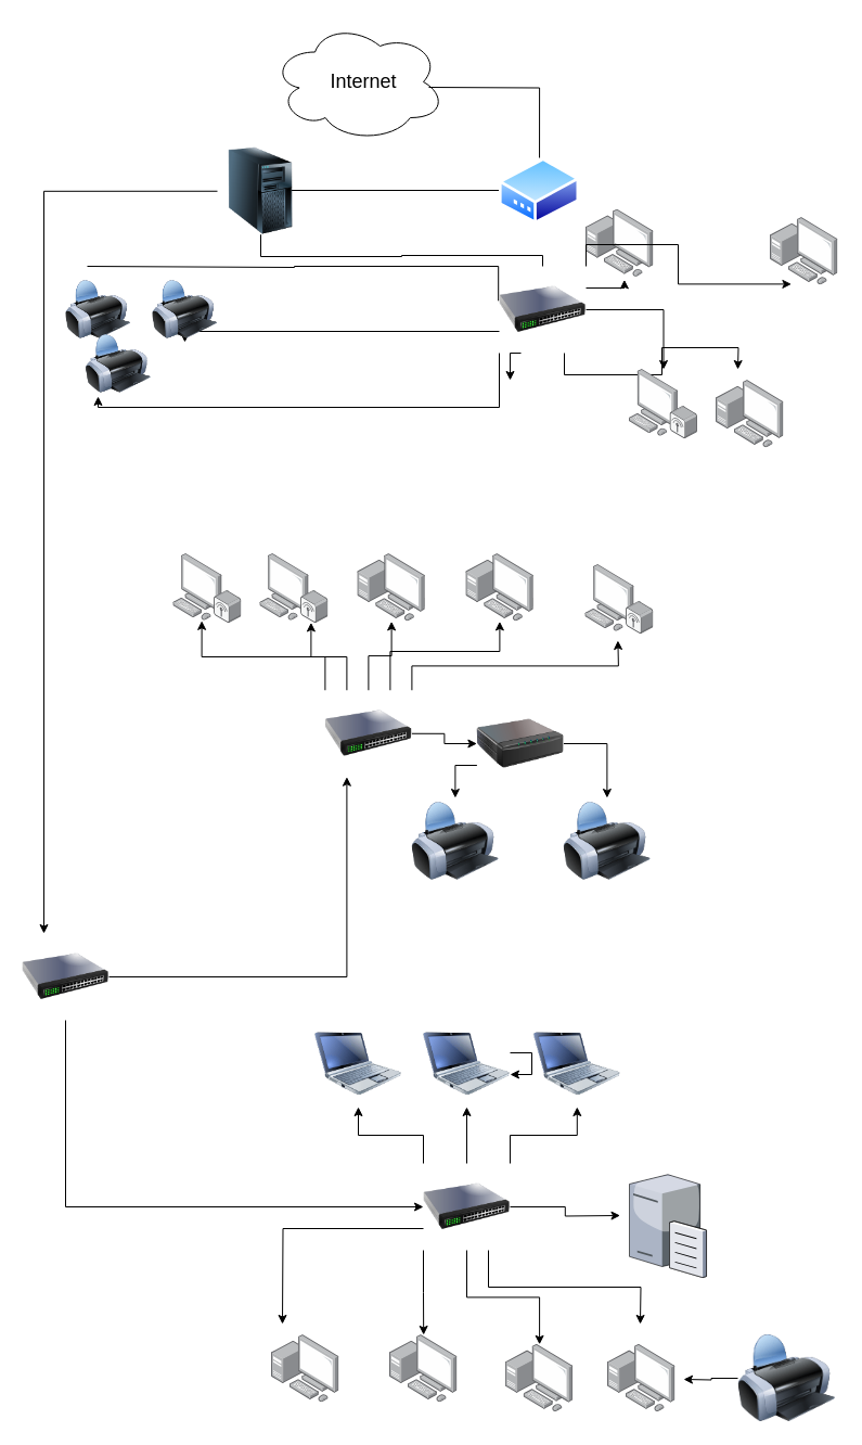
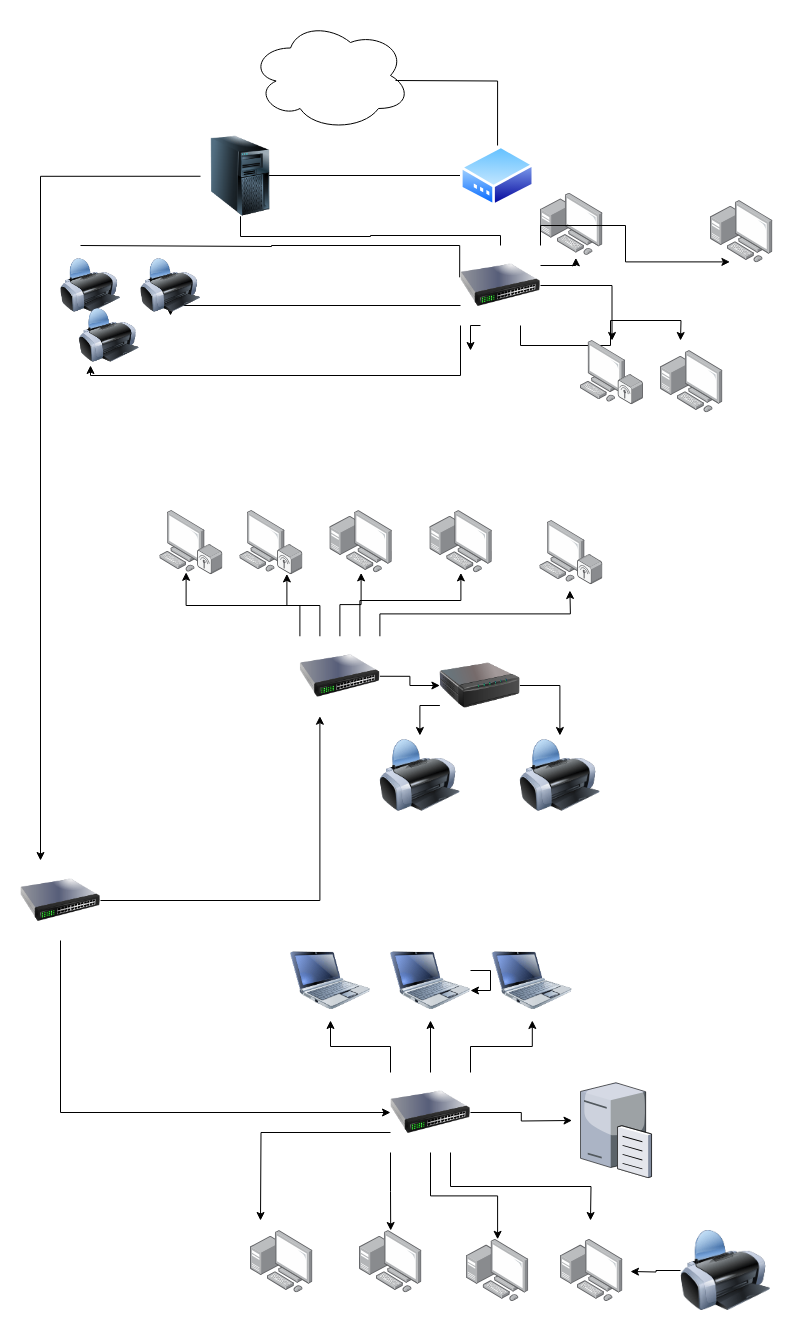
  <mxCell id="0" />
  <mxCell id="1" parent="0" />
  <mxCell id="2" value="" style="ellipse;shape=cloud;whiteSpace=wrap;html=1;" parent="1" vertex="1"><mxGeometry x="250" y="20" width="160" height="110" as="geometry" /></mxCell>
- <mxCell id="3" value="&lt;font style=&quot;font-size: 18px;&quot;&gt;Internet&lt;/font&gt;" style="text;html=1;align=center;verticalAlign=middle;whiteSpace=wrap;rounded=0;" parent="1" vertex="1"><mxGeometry x="290" y="50" width="90" height="50" as="geometry" /></mxCell>
  <mxCell id="4" value="" style="edgeStyle=orthogonalEdgeStyle;rounded=0;orthogonalLoop=1;jettySize=auto;html=1;exitX=0.875;exitY=0.5;exitDx=0;exitDy=0;exitPerimeter=0;endArrow=none;endFill=0;" parent="1" target="6" edge="1"><mxGeometry relative="1" as="geometry"><mxPoint x="565" y="205" as="targetPoint" /><mxPoint x="395" y="80" as="sourcePoint" /></mxGeometry></mxCell>
  <mxCell id="5" style="edgeStyle=orthogonalEdgeStyle;rounded=0;orthogonalLoop=1;jettySize=auto;html=1;endArrow=none;endFill=0;" parent="1" source="6" edge="1"><mxGeometry relative="1" as="geometry"><mxPoint x="230" y="175" as="targetPoint" /><Array as="points"><mxPoint x="261" y="176" /></Array></mxGeometry></mxCell>
  <mxCell id="6" value="" style="image;aspect=fixed;perimeter=ellipsePerimeter;html=1;align=center;shadow=0;dashed=0;spacingTop=3;image=img/lib/active_directory/modem.svg;" parent="1" vertex="1"><mxGeometry x="460" y="145" width="74.1" height="61.5" as="geometry" /></mxCell>
  <mxCell id="7" style="edgeStyle=orthogonalEdgeStyle;rounded=0;orthogonalLoop=1;jettySize=auto;html=1;exitX=0.5;exitY=1;exitDx=0;exitDy=0;endArrow=none;endFill=0;" parent="1" source="9" edge="1"><mxGeometry relative="1" as="geometry"><mxPoint x="500" y="245" as="targetPoint" /><Array as="points"><mxPoint x="240" y="236" /><mxPoint x="370" y="236" /><mxPoint x="370" y="235" /><mxPoint x="500" y="235" /></Array></mxGeometry></mxCell>
  <mxCell id="8" style="edgeStyle=orthogonalEdgeStyle;rounded=0;orthogonalLoop=1;jettySize=auto;html=1;exitX=0;exitY=0.5;exitDx=0;exitDy=0;entryX=0.25;entryY=0;entryDx=0;entryDy=0;" edge="1" parent="1" source="9" target="64"><mxGeometry relative="1" as="geometry"><mxPoint x="40" y="710" as="targetPoint" /></mxGeometry></mxCell>
  <mxCell id="9" value="" style="image;html=1;image=img/lib/clip_art/computers/Server_Tower_128x128.png" parent="1" vertex="1"><mxGeometry x="200" y="135.75" width="80" height="80" as="geometry" /></mxCell>
  <mxCell id="10" style="edgeStyle=orthogonalEdgeStyle;rounded=0;orthogonalLoop=1;jettySize=auto;html=1;endArrow=none;endFill=0;exitX=-0.01;exitY=0.398;exitDx=0;exitDy=0;exitPerimeter=0;" parent="1" edge="1"><mxGeometry relative="1" as="geometry"><mxPoint x="80" y="245" as="targetPoint" /><mxPoint x="459.2" y="276.84" as="sourcePoint" /><Array as="points"><mxPoint x="459" y="245" /><mxPoint x="271" y="245" /><mxPoint x="271" y="246" /></Array></mxGeometry></mxCell>
  <mxCell id="11" style="edgeStyle=orthogonalEdgeStyle;rounded=0;orthogonalLoop=1;jettySize=auto;html=1;exitX=0;exitY=0.75;exitDx=0;exitDy=0;entryX=0.5;entryY=1;entryDx=0;entryDy=0;" parent="1" target="13" edge="1"><mxGeometry relative="1" as="geometry"><Array as="points"><mxPoint x="170" y="305" /></Array><mxPoint x="460" y="305" as="sourcePoint" /></mxGeometry></mxCell>
  <mxCell id="12" style="edgeStyle=orthogonalEdgeStyle;rounded=0;orthogonalLoop=1;jettySize=auto;html=1;exitX=0;exitY=1;exitDx=0;exitDy=0;entryX=0.25;entryY=1;entryDx=0;entryDy=0;" parent="1" edge="1"><mxGeometry relative="1" as="geometry"><Array as="points"><mxPoint x="90" y="375" /></Array><mxPoint x="460" y="325" as="sourcePoint" /><mxPoint x="90" y="365" as="targetPoint" /></mxGeometry></mxCell>
  <mxCell id="13" value="" style="image;html=1;image=img/lib/clip_art/computers/Printer_128x128.png" parent="1" vertex="1"><mxGeometry x="140" y="255" width="60" height="60" as="geometry" /></mxCell>
  <mxCell id="14" value="" style="image;html=1;image=img/lib/clip_art/computers/Printer_128x128.png" parent="1" vertex="1"><mxGeometry x="60" y="255" width="60" height="60" as="geometry" /></mxCell>
  <mxCell id="15" value="" style="image;html=1;image=img/lib/clip_art/computers/Printer_128x128.png" parent="1" vertex="1"><mxGeometry x="78.7" y="305" width="60" height="60" as="geometry" /></mxCell>
  <mxCell id="16" value="" style="image;points=[];aspect=fixed;html=1;align=center;shadow=0;dashed=0;image=img/lib/allied_telesis/computer_and_terminals/Personal_Computer_with_Server.svg;" parent="1" vertex="1"><mxGeometry x="660" y="350" width="62.4" height="62.4" as="geometry" /></mxCell>
  <mxCell id="17" value="" style="image;points=[];aspect=fixed;html=1;align=center;shadow=0;dashed=0;image=img/lib/allied_telesis/computer_and_terminals/Personal_Computer_with_Server.svg;" parent="1" vertex="1"><mxGeometry x="540" y="192.6" width="62.4" height="62.4" as="geometry" /></mxCell>
  <mxCell id="18" value="" style="image;points=[];aspect=fixed;html=1;align=center;shadow=0;dashed=0;image=img/lib/allied_telesis/computer_and_terminals/Personal_Computer_with_Server.svg;" parent="1" vertex="1"><mxGeometry x="710" y="200" width="62.4" height="62.4" as="geometry" /></mxCell>
  <mxCell id="19" style="edgeStyle=orthogonalEdgeStyle;rounded=0;orthogonalLoop=1;jettySize=auto;html=1;exitX=0.5;exitY=0;exitDx=0;exitDy=0;" edge="1" parent="1" source="23" target="33"><mxGeometry relative="1" as="geometry" /></mxCell>
  <mxCell id="20" style="edgeStyle=orthogonalEdgeStyle;rounded=0;orthogonalLoop=1;jettySize=auto;html=1;exitX=1;exitY=0;exitDx=0;exitDy=0;" edge="1" parent="1" source="23"><mxGeometry relative="1" as="geometry"><mxPoint x="569.4" y="590" as="targetPoint" /></mxGeometry></mxCell>
  <mxCell id="21" style="edgeStyle=orthogonalEdgeStyle;rounded=0;orthogonalLoop=1;jettySize=auto;html=1;exitX=0.75;exitY=0;exitDx=0;exitDy=0;" edge="1" parent="1" source="23" target="34"><mxGeometry relative="1" as="geometry"><Array as="points"><mxPoint x="359.4" y="600" /><mxPoint x="460.4" y="600" /></Array></mxGeometry></mxCell>
  <mxCell id="22" style="edgeStyle=orthogonalEdgeStyle;rounded=0;orthogonalLoop=1;jettySize=auto;html=1;exitX=1;exitY=0.5;exitDx=0;exitDy=0;entryX=0;entryY=0.5;entryDx=0;entryDy=0;" edge="1" parent="1" source="23" target="40"><mxGeometry relative="1" as="geometry" /></mxCell>
  <mxCell id="23" value="" style="image;html=1;image=img/lib/clip_art/networking/Switch_128x128.png" vertex="1" parent="1"><mxGeometry x="299.4" y="635.75" width="80" height="80" as="geometry" /></mxCell>
  <mxCell id="24" style="edgeStyle=orthogonalEdgeStyle;rounded=0;orthogonalLoop=1;jettySize=auto;html=1;exitX=0.25;exitY=1;exitDx=0;exitDy=0;" edge="1" parent="1" source="27"><mxGeometry relative="1" as="geometry"><mxPoint x="470" y="350" as="targetPoint" /></mxGeometry></mxCell>
  <mxCell id="25" style="edgeStyle=orthogonalEdgeStyle;rounded=0;orthogonalLoop=1;jettySize=auto;html=1;exitX=1;exitY=0.5;exitDx=0;exitDy=0;" edge="1" parent="1" source="27" target="30"><mxGeometry relative="1" as="geometry"><mxPoint x="750" y="120" as="targetPoint" /></mxGeometry></mxCell>
  <mxCell id="26" style="edgeStyle=orthogonalEdgeStyle;rounded=0;orthogonalLoop=1;jettySize=auto;html=1;exitX=0.75;exitY=1;exitDx=0;exitDy=0;" edge="1" parent="1" source="27"><mxGeometry relative="1" as="geometry"><mxPoint x="680" y="340" as="targetPoint" /></mxGeometry></mxCell>
  <mxCell id="27" value="" style="image;html=1;image=img/lib/clip_art/networking/Switch_128x128.png" vertex="1" parent="1"><mxGeometry x="460" y="245" width="80" height="80" as="geometry" /></mxCell>
  <mxCell id="28" style="edgeStyle=orthogonalEdgeStyle;rounded=0;orthogonalLoop=1;jettySize=auto;html=1;exitX=1;exitY=0;exitDx=0;exitDy=0;entryX=0.311;entryY=0.984;entryDx=0;entryDy=0;entryPerimeter=0;" edge="1" parent="1" source="27" target="18"><mxGeometry relative="1" as="geometry" /></mxCell>
  <mxCell id="29" style="edgeStyle=orthogonalEdgeStyle;rounded=0;orthogonalLoop=1;jettySize=auto;html=1;exitX=1;exitY=0.25;exitDx=0;exitDy=0;entryX=0.567;entryY=1.038;entryDx=0;entryDy=0;entryPerimeter=0;" edge="1" parent="1" source="27" target="17"><mxGeometry relative="1" as="geometry" /></mxCell>
  <mxCell id="30" value="" style="image;points=[];aspect=fixed;html=1;align=center;shadow=0;dashed=0;image=img/lib/allied_telesis/computer_and_terminals/Personal_Computer_Wireless.svg;" vertex="1" parent="1"><mxGeometry x="580" y="340" width="63" height="64.2" as="geometry" /></mxCell>
  <mxCell id="31" value="" style="image;points=[];aspect=fixed;html=1;align=center;shadow=0;dashed=0;image=img/lib/allied_telesis/computer_and_terminals/Personal_Computer_Wireless.svg;" vertex="1" parent="1"><mxGeometry x="159.4" y="510" width="63" height="64.2" as="geometry" /></mxCell>
  <mxCell id="32" value="" style="image;points=[];aspect=fixed;html=1;align=center;shadow=0;dashed=0;image=img/lib/allied_telesis/computer_and_terminals/Personal_Computer_Wireless.svg;" vertex="1" parent="1"><mxGeometry x="239.4" y="510" width="63" height="64.2" as="geometry" /></mxCell>
  <mxCell id="33" value="" style="image;points=[];aspect=fixed;html=1;align=center;shadow=0;dashed=0;image=img/lib/allied_telesis/computer_and_terminals/Personal_Computer_with_Server.svg;" vertex="1" parent="1"><mxGeometry x="329.4" y="510" width="62.4" height="62.4" as="geometry" /></mxCell>
  <mxCell id="34" value="" style="image;points=[];aspect=fixed;html=1;align=center;shadow=0;dashed=0;image=img/lib/allied_telesis/computer_and_terminals/Personal_Computer_with_Server.svg;" vertex="1" parent="1"><mxGeometry x="429.4" y="510" width="62.4" height="62.4" as="geometry" /></mxCell>
  <mxCell id="35" value="" style="image;points=[];aspect=fixed;html=1;align=center;shadow=0;dashed=0;image=img/lib/allied_telesis/computer_and_terminals/Personal_Computer_Wireless.svg;" vertex="1" parent="1"><mxGeometry x="539.4" y="520" width="63" height="64.2" as="geometry" /></mxCell>
  <mxCell id="36" style="edgeStyle=orthogonalEdgeStyle;rounded=0;orthogonalLoop=1;jettySize=auto;html=1;exitX=0;exitY=0;exitDx=0;exitDy=0;entryX=0.416;entryY=0.963;entryDx=0;entryDy=0;entryPerimeter=0;" edge="1" parent="1" source="23" target="31"><mxGeometry relative="1" as="geometry" /></mxCell>
  <mxCell id="37" style="edgeStyle=orthogonalEdgeStyle;rounded=0;orthogonalLoop=1;jettySize=auto;html=1;exitX=0.25;exitY=0;exitDx=0;exitDy=0;entryX=0.746;entryY=0.988;entryDx=0;entryDy=0;entryPerimeter=0;" edge="1" parent="1" source="23" target="32"><mxGeometry relative="1" as="geometry" /></mxCell>
  <mxCell id="38" style="edgeStyle=orthogonalEdgeStyle;rounded=0;orthogonalLoop=1;jettySize=auto;html=1;exitX=1;exitY=0.5;exitDx=0;exitDy=0;entryX=0.5;entryY=0;entryDx=0;entryDy=0;" edge="1" parent="1" source="40" target="42"><mxGeometry relative="1" as="geometry" /></mxCell>
  <mxCell id="39" style="edgeStyle=orthogonalEdgeStyle;rounded=0;orthogonalLoop=1;jettySize=auto;html=1;exitX=0;exitY=0.75;exitDx=0;exitDy=0;" edge="1" parent="1" source="40" target="41"><mxGeometry relative="1" as="geometry" /></mxCell>
  <mxCell id="40" value="" style="image;html=1;image=img/lib/clip_art/networking/Print_Server_128x128.png" vertex="1" parent="1"><mxGeometry x="439.4" y="645" width="80" height="80" as="geometry" /></mxCell>
  <mxCell id="41" value="" style="image;html=1;image=img/lib/clip_art/computers/Printer_128x128.png" vertex="1" parent="1"><mxGeometry x="379.4" y="735" width="80" height="80" as="geometry" /></mxCell>
  <mxCell id="42" value="" style="image;html=1;image=img/lib/clip_art/computers/Printer_128x128.png" vertex="1" parent="1"><mxGeometry x="519.4" y="735" width="80" height="80" as="geometry" /></mxCell>
  <mxCell id="43" value="" style="image;html=1;image=img/lib/clip_art/computers/Netbook_128x128.png" vertex="1" parent="1"><mxGeometry x="290" y="940" width="80" height="80" as="geometry" /></mxCell>
  <mxCell id="44" value="" style="image;html=1;image=img/lib/clip_art/computers/Netbook_128x128.png" vertex="1" parent="1"><mxGeometry x="390" y="940" width="80" height="80" as="geometry" /></mxCell>
  <mxCell id="45" value="" style="image;html=1;image=img/lib/clip_art/computers/Netbook_128x128.png" vertex="1" parent="1"><mxGeometry x="491.8" y="940" width="80" height="80" as="geometry" /></mxCell>
  <mxCell id="46" style="edgeStyle=orthogonalEdgeStyle;rounded=0;orthogonalLoop=1;jettySize=auto;html=1;exitX=0;exitY=0.5;exitDx=0;exitDy=0;" edge="1" parent="1" source="47"><mxGeometry relative="1" as="geometry"><mxPoint x="630" y="1271" as="targetPoint" /></mxGeometry></mxCell>
  <mxCell id="47" value="" style="image;html=1;image=img/lib/clip_art/computers/Printer_128x128.png" vertex="1" parent="1"><mxGeometry x="680" y="1230" width="90" height="80" as="geometry" /></mxCell>
  <mxCell id="48" value="" style="image;points=[];aspect=fixed;html=1;align=center;shadow=0;dashed=0;image=img/lib/allied_telesis/computer_and_terminals/Personal_Computer_with_Server.svg;" vertex="1" parent="1"><mxGeometry x="250" y="1230" width="62.4" height="62.4" as="geometry" /></mxCell>
  <mxCell id="49" value="" style="image;points=[];aspect=fixed;html=1;align=center;shadow=0;dashed=0;image=img/lib/allied_telesis/computer_and_terminals/Personal_Computer_with_Server.svg;" vertex="1" parent="1"><mxGeometry x="359" y="1230" width="62.4" height="62.4" as="geometry" /></mxCell>
  <mxCell id="50" value="" style="image;points=[];aspect=fixed;html=1;align=center;shadow=0;dashed=0;image=img/lib/allied_telesis/computer_and_terminals/Personal_Computer_with_Server.svg;" vertex="1" parent="1"><mxGeometry x="465.85" y="1238.8" width="62.4" height="62.4" as="geometry" /></mxCell>
  <mxCell id="51" value="" style="image;points=[];aspect=fixed;html=1;align=center;shadow=0;dashed=0;image=img/lib/allied_telesis/computer_and_terminals/Personal_Computer_with_Server.svg;" vertex="1" parent="1"><mxGeometry x="560" y="1238.8" width="62.4" height="62.4" as="geometry" /></mxCell>
  <mxCell id="52" style="edgeStyle=orthogonalEdgeStyle;rounded=0;orthogonalLoop=1;jettySize=auto;html=1;exitX=0;exitY=0;exitDx=0;exitDy=0;entryX=0.5;entryY=1;entryDx=0;entryDy=0;" edge="1" parent="1" source="60" target="43"><mxGeometry relative="1" as="geometry" /></mxCell>
  <mxCell id="53" style="edgeStyle=orthogonalEdgeStyle;rounded=0;orthogonalLoop=1;jettySize=auto;html=1;exitX=0.5;exitY=0;exitDx=0;exitDy=0;entryX=0.5;entryY=1;entryDx=0;entryDy=0;" edge="1" parent="1" source="60" target="44"><mxGeometry relative="1" as="geometry" /></mxCell>
  <mxCell id="54" style="edgeStyle=orthogonalEdgeStyle;rounded=0;orthogonalLoop=1;jettySize=auto;html=1;exitX=1;exitY=0;exitDx=0;exitDy=0;entryX=0.5;entryY=1;entryDx=0;entryDy=0;" edge="1" parent="1" source="60" target="45"><mxGeometry relative="1" as="geometry" /></mxCell>
  <mxCell id="55" style="edgeStyle=orthogonalEdgeStyle;rounded=0;orthogonalLoop=1;jettySize=auto;html=1;exitX=0;exitY=0.75;exitDx=0;exitDy=0;" edge="1" parent="1" source="60"><mxGeometry relative="1" as="geometry"><mxPoint x="260" y="1220" as="targetPoint" /></mxGeometry></mxCell>
  <mxCell id="56" style="edgeStyle=orthogonalEdgeStyle;rounded=0;orthogonalLoop=1;jettySize=auto;html=1;exitX=0;exitY=1;exitDx=0;exitDy=0;" edge="1" parent="1" source="60" target="49"><mxGeometry relative="1" as="geometry" /></mxCell>
  <mxCell id="57" style="edgeStyle=orthogonalEdgeStyle;rounded=0;orthogonalLoop=1;jettySize=auto;html=1;exitX=0.5;exitY=1;exitDx=0;exitDy=0;" edge="1" parent="1" source="60" target="50"><mxGeometry relative="1" as="geometry" /></mxCell>
  <mxCell id="58" style="edgeStyle=orthogonalEdgeStyle;rounded=0;orthogonalLoop=1;jettySize=auto;html=1;exitX=0.75;exitY=1;exitDx=0;exitDy=0;" edge="1" parent="1" source="60"><mxGeometry relative="1" as="geometry"><mxPoint x="590" y="1220" as="targetPoint" /></mxGeometry></mxCell>
  <mxCell id="59" style="edgeStyle=orthogonalEdgeStyle;rounded=0;orthogonalLoop=1;jettySize=auto;html=1;exitX=1;exitY=0.5;exitDx=0;exitDy=0;entryX=0;entryY=0.5;entryDx=0;entryDy=0;" edge="1" parent="1" source="60"><mxGeometry relative="1" as="geometry"><mxPoint x="571.5" y="1120" as="targetPoint" /></mxGeometry></mxCell>
  <mxCell id="60" value="" style="image;html=1;image=img/lib/clip_art/networking/Switch_128x128.png" vertex="1" parent="1"><mxGeometry x="390" y="1072" width="80" height="80" as="geometry" /></mxCell>
  <mxCell id="61" style="edgeStyle=orthogonalEdgeStyle;rounded=0;orthogonalLoop=1;jettySize=auto;html=1;" edge="1" parent="1" source="44" target="44"><mxGeometry relative="1" as="geometry" /></mxCell>
  <mxCell id="62" style="edgeStyle=orthogonalEdgeStyle;rounded=0;orthogonalLoop=1;jettySize=auto;html=1;exitX=1;exitY=0.5;exitDx=0;exitDy=0;entryX=0.25;entryY=1;entryDx=0;entryDy=0;" edge="1" parent="1" source="64" target="23"><mxGeometry relative="1" as="geometry" /></mxCell>
  <mxCell id="63" style="edgeStyle=orthogonalEdgeStyle;rounded=0;orthogonalLoop=1;jettySize=auto;html=1;exitX=0.5;exitY=1;exitDx=0;exitDy=0;entryX=0;entryY=0.5;entryDx=0;entryDy=0;" edge="1" parent="1" source="64" target="60"><mxGeometry relative="1" as="geometry" /></mxCell>
  <mxCell id="64" value="" style="image;html=1;image=img/lib/clip_art/networking/Switch_128x128.png" vertex="1" parent="1"><mxGeometry x="20" y="860" width="80" height="80" as="geometry" /></mxCell>
  <mxCell id="65" value="" style="verticalLabelPosition=bottom;sketch=0;aspect=fixed;html=1;verticalAlign=top;strokeColor=none;align=center;outlineConnect=0;shape=mxgraph.citrix.file_server;" vertex="1" parent="1"><mxGeometry x="580" y="1080" width="71" height="97" as="geometry" /></mxCell>
